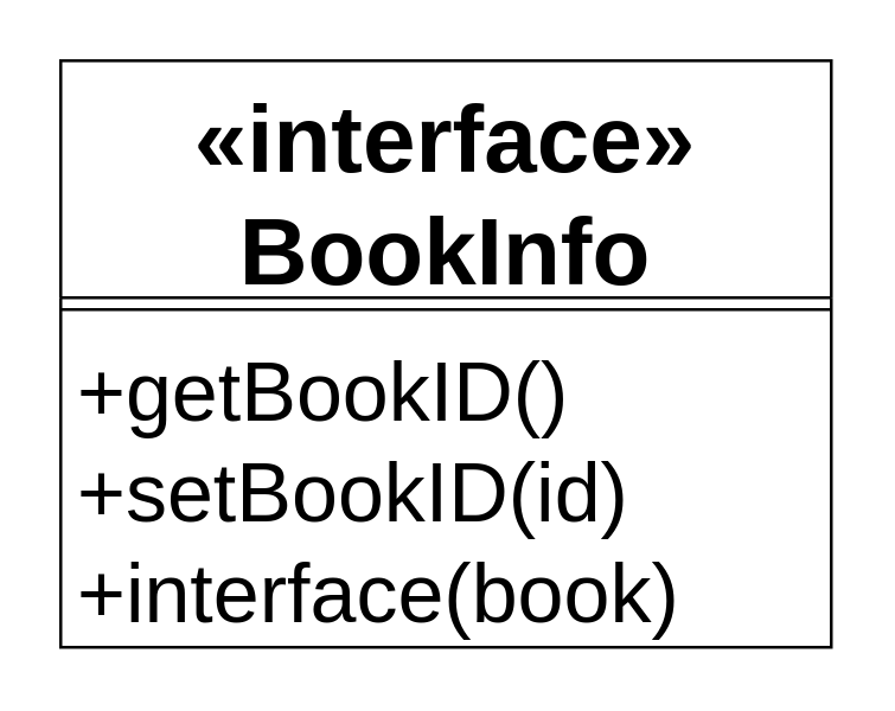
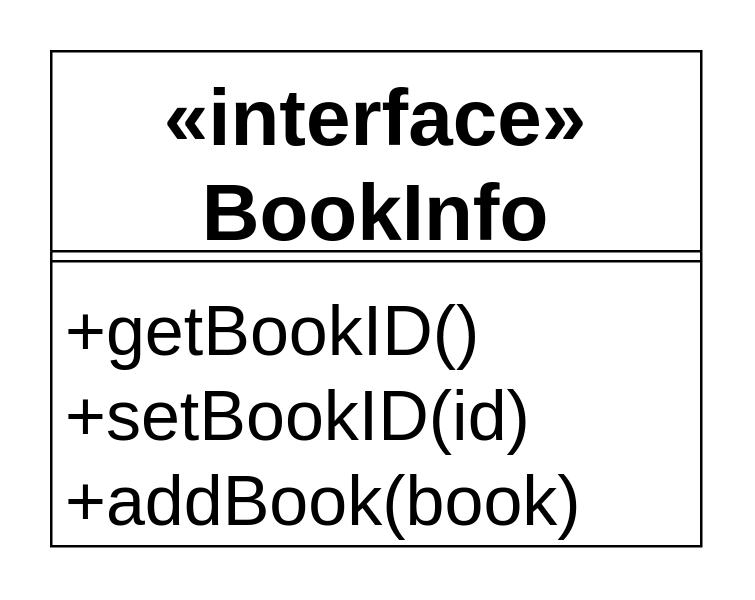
  <mxCell id="0" />
  <mxCell id="1" parent="0" />
  <mxCell id="2" value="«interface»&#10;BookInfo" style="swimlane;fontStyle=1;align=center;verticalAlign=top;childLayout=stackLayout;horizontal=1;startSize=80;horizontalStack=0;resizeParent=1;resizeParentMax=0;resizeLast=0;collapsible=1;marginBottom=0;fontSize=32;" vertex="1" parent="1"><mxGeometry x="20" y="20" width="260" height="198" as="geometry" /></mxCell>
  <mxCell id="3" value="" style="line;strokeWidth=1;fillColor=none;align=left;verticalAlign=middle;spacingTop=-1;spacingLeft=3;spacingRight=3;rotatable=0;labelPosition=right;points=[];portConstraint=eastwest;" vertex="1" parent="2"><mxGeometry y="80" width="260" height="8" as="geometry" /></mxCell>
- <mxCell id="4" value="+getBookID()&#10;+setBookID(id)&#10;+interface(book)" style="text;strokeColor=none;fillColor=none;align=left;verticalAlign=top;spacingLeft=4;spacingRight=4;overflow=hidden;rotatable=0;points=[[0,0.5],[1,0.5]];portConstraint=eastwest;fontSize=28;" vertex="1" parent="2"><mxGeometry y="88" width="260" height="110" as="geometry" /></mxCell>
+ <mxCell id="4" value="+getBookID()&#10;+setBookID(id)&#10;+addBook(book)" style="text;strokeColor=none;fillColor=none;align=left;verticalAlign=top;spacingLeft=4;spacingRight=4;overflow=hidden;rotatable=0;points=[[0,0.5],[1,0.5]];portConstraint=eastwest;fontSize=28;" vertex="1" parent="2"><mxGeometry y="88" width="260" height="110" as="geometry" /></mxCell>
